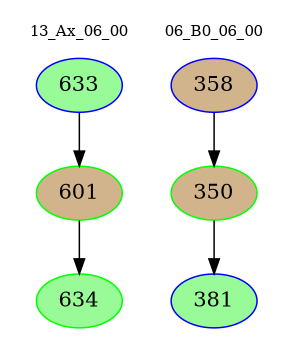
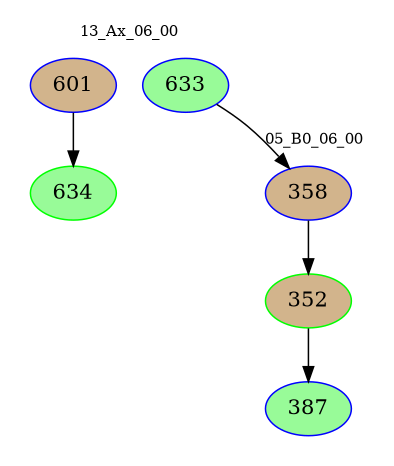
  digraph {
    node [color=blue fillcolor=palegreen style=filled]
    edge [color=black]
    n1 [label=633]
-   n2 [color=green fillcolor=tan label=601]
+   n2 [fillcolor=tan label=601]
    n3 [color=green label=634]
    n4 [fillcolor=tan label=358]
-   n5 [color=green fillcolor=tan label=350]
-   n6 [label=381]
+   n5 [color=green fillcolor=tan label=352]
+   n6 [label=387]
    subgraph cluster_1 {
      color=white
      fontsize=10
      label="13_Ax_06_00"
      n1
      n2
      n3
    }
    subgraph cluster_2 {
      color=white
      fontsize=10
-     label="06_B0_06_00"
+     label="05_B0_06_00"
      n4
      n5
      n6
    }
-   n1 -> n2
+   n1 -> n4
    n2 -> n3
    n4 -> n5
    n5 -> n6
  }
